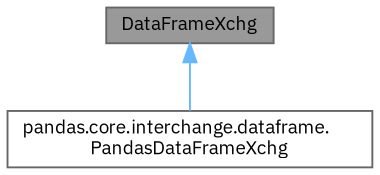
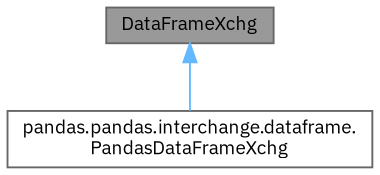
  digraph {
    fontname="IBM Plex Sans"
    node [color=gray40 fontname="IBM Plex Sans" fontsize=10 shape=box style=filled]
    n1 [fillcolor=grey60 fontcolor=black height=0.2 label=DataFrameXchg width=0.4]
-   n2 [fillcolor=white height=0.2 label="pandas.core.interchange.dataframe.\lPandasDataFrameXchg" width=0.4]
+   n2 [fillcolor=white height=0.2 label="pandas.pandas.interchange.dataframe.\lPandasDataFrameXchg" width=0.4]
    n1 -> n2 [color=steelblue1 dir=back fontname="IBM Plex Sans" fontsize=10 labelfontname=Helvetica labelfontsize=10 style=solid]
  }
